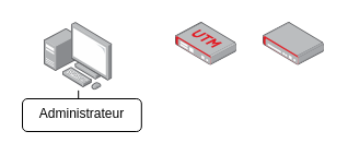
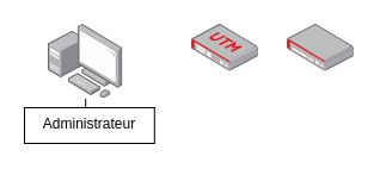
  <mxCell id="0" />
  <mxCell id="1" parent="0" />
  <mxCell id="2" value="" style="group" vertex="1" connectable="0" parent="1"><mxGeometry x="20" y="20" width="108.8" height="100" as="geometry" /></mxCell>
  <mxCell id="3" value="" style="image;points=[];aspect=fixed;html=1;align=center;shadow=0;dashed=0;image=img/lib/allied_telesis/computer_and_terminals/Personal_Computer_with_Server.svg;" vertex="1" parent="2"><mxGeometry x="20" width="62.4" height="62.4" as="geometry" /></mxCell>
- <mxCell id="4" value="Administrateur" style="whiteSpace=wrap;html=1;verticalAlign=top;labelBackgroundColor=default;shadow=0;dashed=0;rounded=1;" vertex="1" parent="2"><mxGeometry y="70" width="108.8" height="30" as="geometry" /></mxCell>
+ <mxCell id="4" value="Administrateur" style="whiteSpace=wrap;html=1;verticalAlign=top;labelBackgroundColor=default;shadow=0;dashed=0;" vertex="1" parent="2"><mxGeometry y="70" width="108.8" height="30" as="geometry" /></mxCell>
  <mxCell id="5" value="" style="edgeStyle=orthogonalEdgeStyle;rounded=0;orthogonalLoop=1;jettySize=auto;html=1;endArrow=none;endFill=0;" edge="1" parent="2" source="3" target="4"><mxGeometry relative="1" as="geometry"><Array as="points"><mxPoint x="60" y="70" /><mxPoint x="60" y="70" /></Array></mxGeometry></mxCell>
  <mxCell id="6" value="" style="image;points=[];aspect=fixed;html=1;align=center;shadow=0;dashed=0;image=img/lib/allied_telesis/security/Router_UTM.svg;" vertex="1" parent="1"><mxGeometry x="160" y="20" width="55.8" height="39.6" as="geometry" /></mxCell>
  <mxCell id="7" value="" style="image;points=[];aspect=fixed;html=1;align=center;shadow=0;dashed=0;image=img/lib/allied_telesis/security/Router_VPN.svg;" vertex="1" parent="1"><mxGeometry x="240" y="20" width="55.8" height="39.6" as="geometry" /></mxCell>
